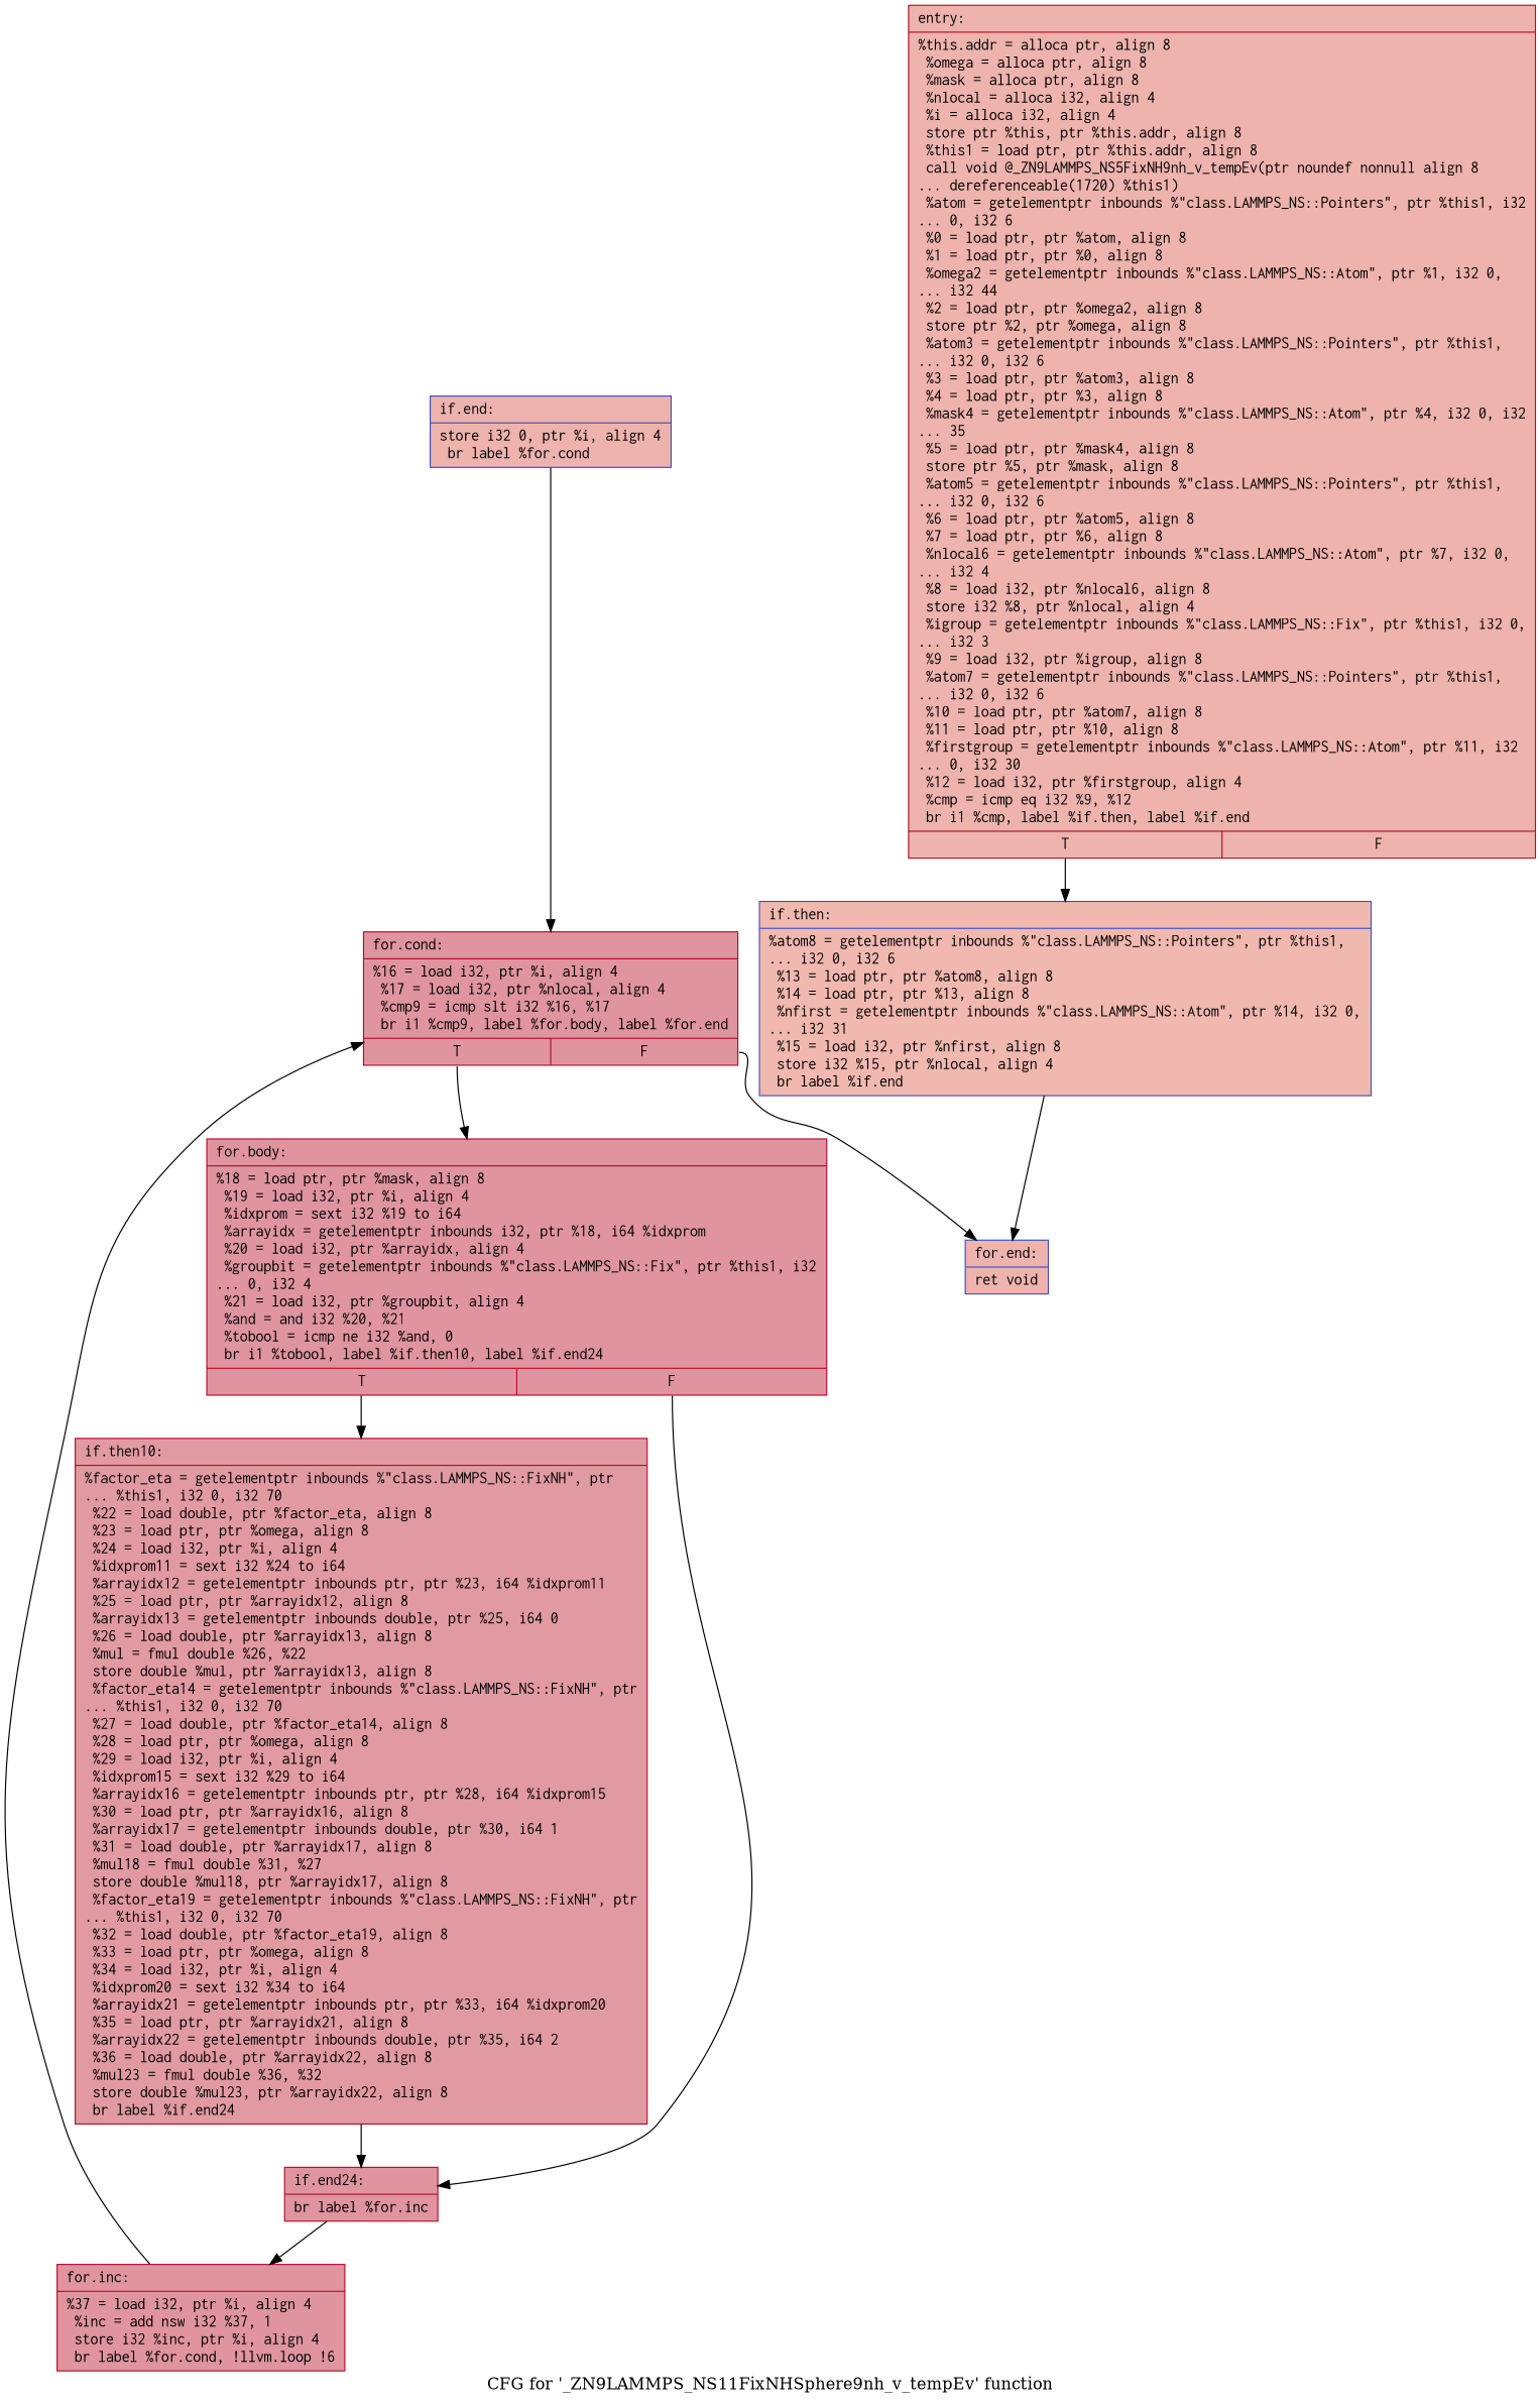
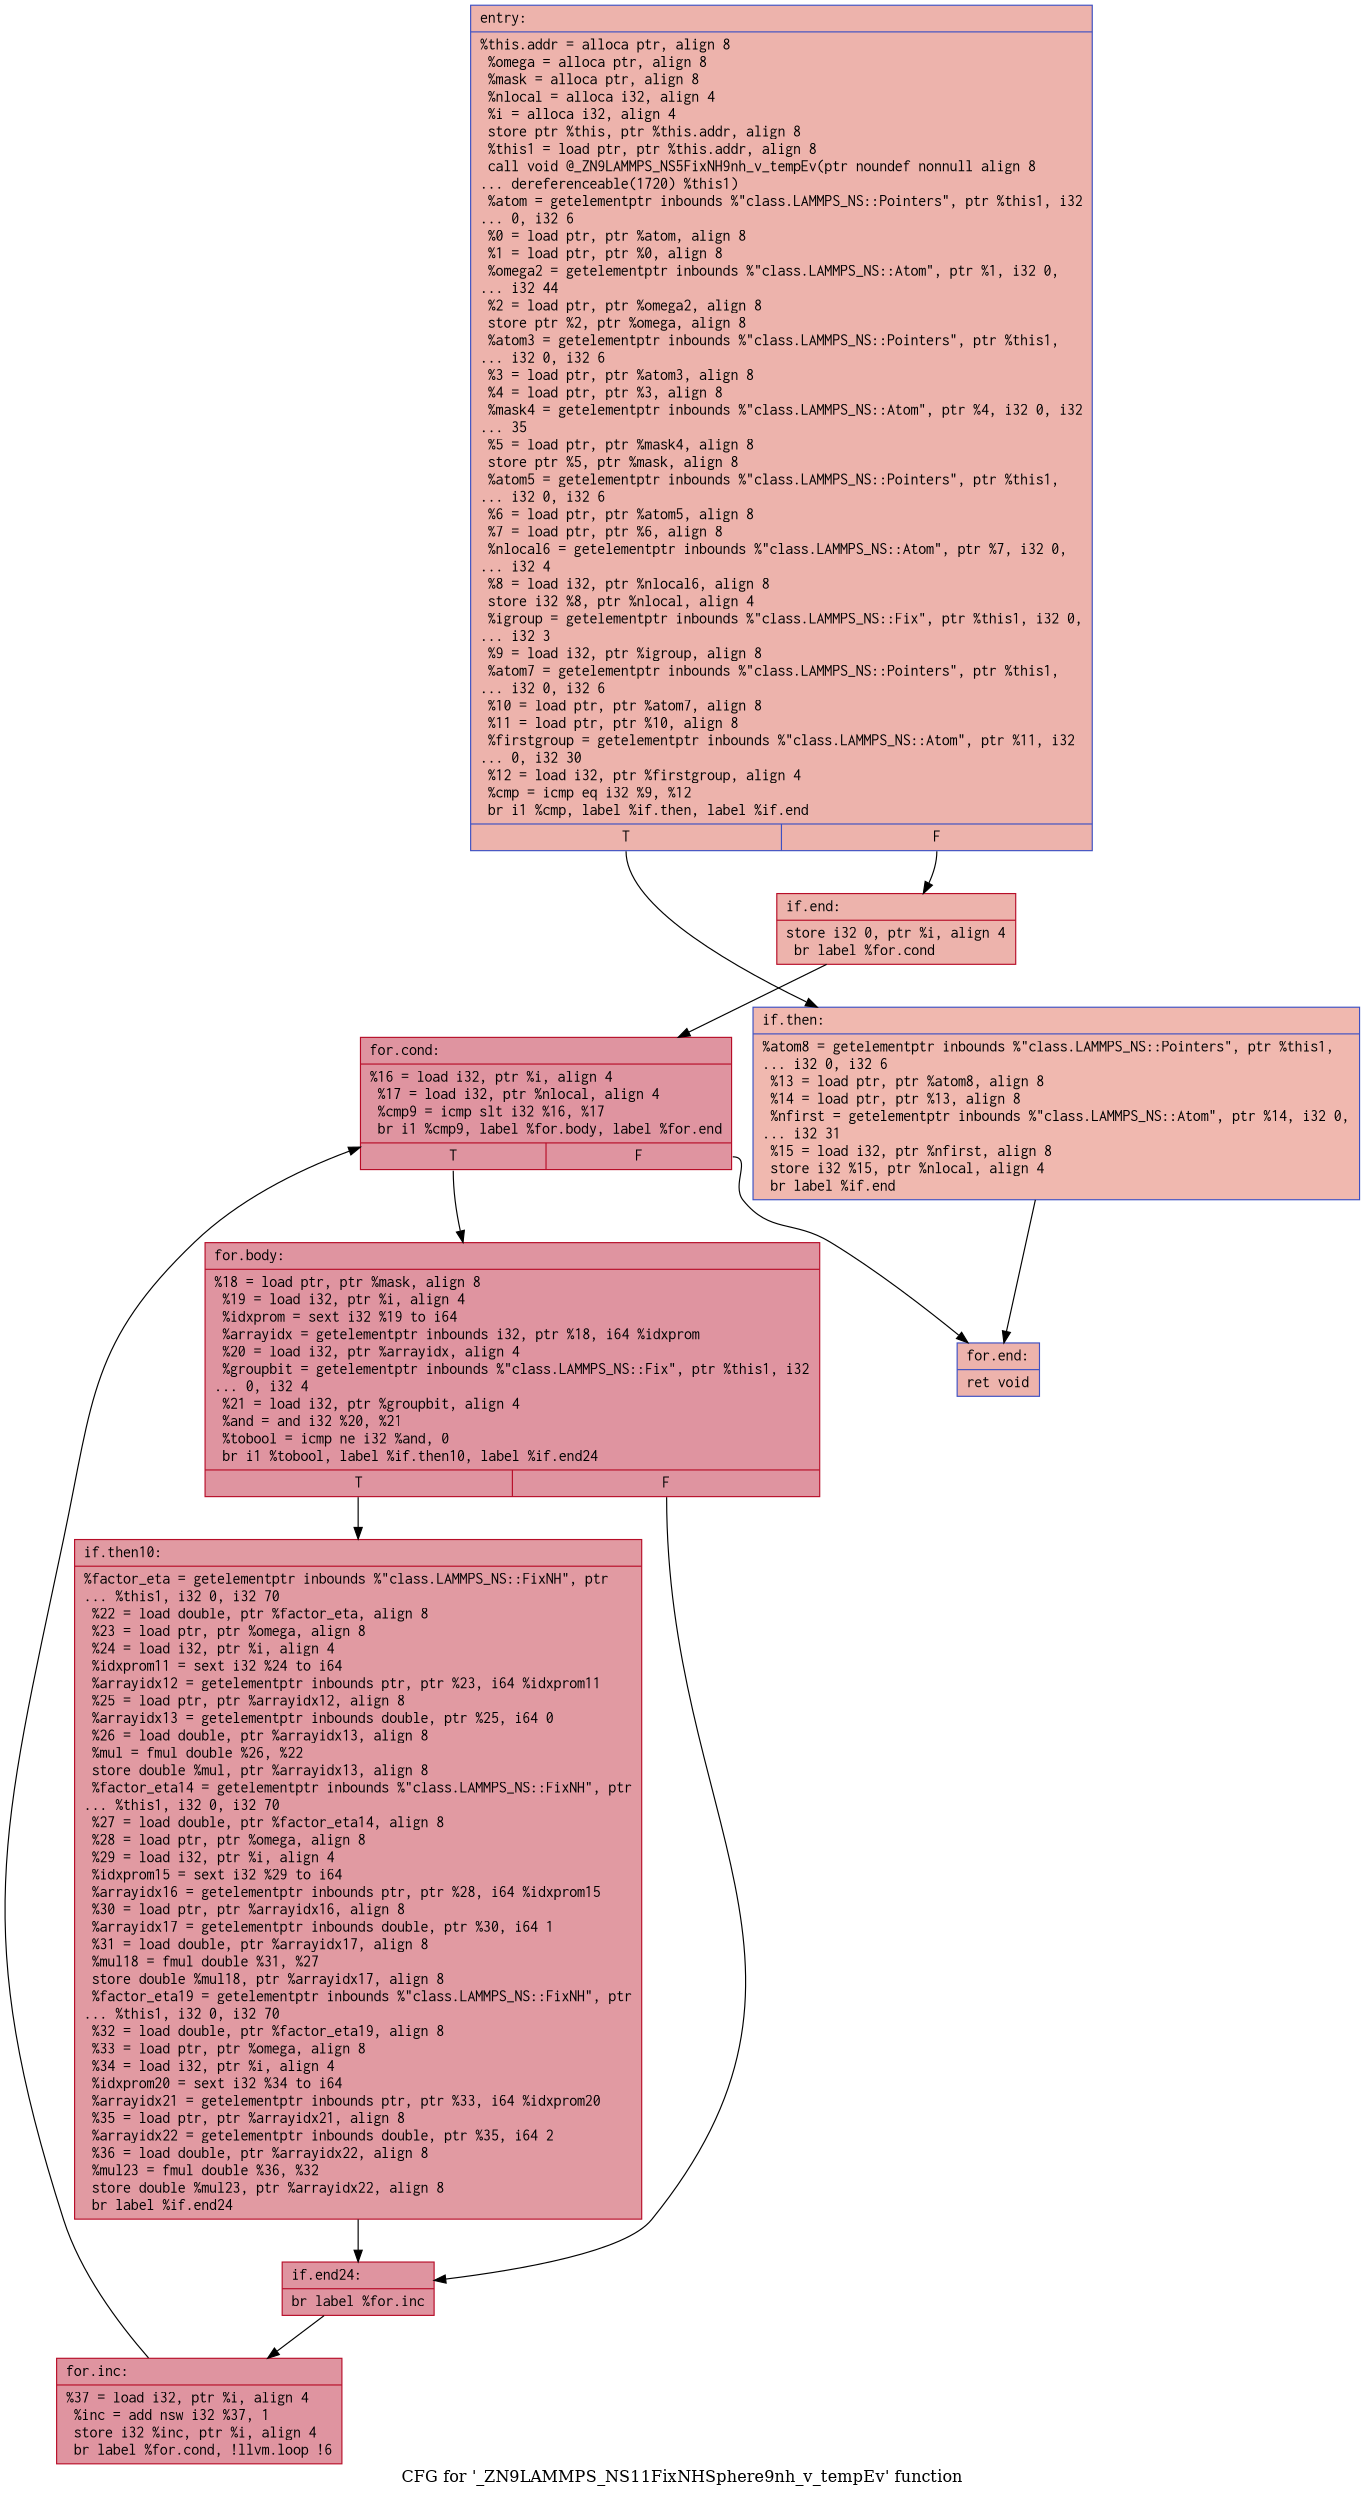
  digraph {
    label="CFG for '_ZN9LAMMPS_NS11FixNHSphere9nh_v_tempEv' function"
    node [color="#b70d28ff" fillcolor="#b70d2870" fontname=Courier shape=record style=filled]
-   n1 [fillcolor="#d6524470" label="{entry:\l|  %this.addr = alloca ptr, align 8\l  %omega = alloca ptr, align 8\l  %mask = alloca ptr, align 8\l  %nlocal = alloca i32, align 4\l  %i = alloca i32, align 4\l  store ptr %this, ptr %this.addr, align 8\l  %this1 = load ptr, ptr %this.addr, align 8\l  call void @_ZN9LAMMPS_NS5FixNH9nh_v_tempEv(ptr noundef nonnull align 8\l... dereferenceable(1720) %this1)\l  %atom = getelementptr inbounds %\"class.LAMMPS_NS::Pointers\", ptr %this1, i32\l... 0, i32 6\l  %0 = load ptr, ptr %atom, align 8\l  %1 = load ptr, ptr %0, align 8\l  %omega2 = getelementptr inbounds %\"class.LAMMPS_NS::Atom\", ptr %1, i32 0,\l... i32 44\l  %2 = load ptr, ptr %omega2, align 8\l  store ptr %2, ptr %omega, align 8\l  %atom3 = getelementptr inbounds %\"class.LAMMPS_NS::Pointers\", ptr %this1,\l... i32 0, i32 6\l  %3 = load ptr, ptr %atom3, align 8\l  %4 = load ptr, ptr %3, align 8\l  %mask4 = getelementptr inbounds %\"class.LAMMPS_NS::Atom\", ptr %4, i32 0, i32\l... 35\l  %5 = load ptr, ptr %mask4, align 8\l  store ptr %5, ptr %mask, align 8\l  %atom5 = getelementptr inbounds %\"class.LAMMPS_NS::Pointers\", ptr %this1,\l... i32 0, i32 6\l  %6 = load ptr, ptr %atom5, align 8\l  %7 = load ptr, ptr %6, align 8\l  %nlocal6 = getelementptr inbounds %\"class.LAMMPS_NS::Atom\", ptr %7, i32 0,\l... i32 4\l  %8 = load i32, ptr %nlocal6, align 8\l  store i32 %8, ptr %nlocal, align 4\l  %igroup = getelementptr inbounds %\"class.LAMMPS_NS::Fix\", ptr %this1, i32 0,\l... i32 3\l  %9 = load i32, ptr %igroup, align 8\l  %atom7 = getelementptr inbounds %\"class.LAMMPS_NS::Pointers\", ptr %this1,\l... i32 0, i32 6\l  %10 = load ptr, ptr %atom7, align 8\l  %11 = load ptr, ptr %10, align 8\l  %firstgroup = getelementptr inbounds %\"class.LAMMPS_NS::Atom\", ptr %11, i32\l... 0, i32 30\l  %12 = load i32, ptr %firstgroup, align 4\l  %cmp = icmp eq i32 %9, %12\l  br i1 %cmp, label %if.then, label %if.end\l|{<s0>T|<s1>F}}"]
+   n1 [color="#3d50c3ff" fillcolor="#d6524470" label="{entry:\l|  %this.addr = alloca ptr, align 8\l  %omega = alloca ptr, align 8\l  %mask = alloca ptr, align 8\l  %nlocal = alloca i32, align 4\l  %i = alloca i32, align 4\l  store ptr %this, ptr %this.addr, align 8\l  %this1 = load ptr, ptr %this.addr, align 8\l  call void @_ZN9LAMMPS_NS5FixNH9nh_v_tempEv(ptr noundef nonnull align 8\l... dereferenceable(1720) %this1)\l  %atom = getelementptr inbounds %\"class.LAMMPS_NS::Pointers\", ptr %this1, i32\l... 0, i32 6\l  %0 = load ptr, ptr %atom, align 8\l  %1 = load ptr, ptr %0, align 8\l  %omega2 = getelementptr inbounds %\"class.LAMMPS_NS::Atom\", ptr %1, i32 0,\l... i32 44\l  %2 = load ptr, ptr %omega2, align 8\l  store ptr %2, ptr %omega, align 8\l  %atom3 = getelementptr inbounds %\"class.LAMMPS_NS::Pointers\", ptr %this1,\l... i32 0, i32 6\l  %3 = load ptr, ptr %atom3, align 8\l  %4 = load ptr, ptr %3, align 8\l  %mask4 = getelementptr inbounds %\"class.LAMMPS_NS::Atom\", ptr %4, i32 0, i32\l... 35\l  %5 = load ptr, ptr %mask4, align 8\l  store ptr %5, ptr %mask, align 8\l  %atom5 = getelementptr inbounds %\"class.LAMMPS_NS::Pointers\", ptr %this1,\l... i32 0, i32 6\l  %6 = load ptr, ptr %atom5, align 8\l  %7 = load ptr, ptr %6, align 8\l  %nlocal6 = getelementptr inbounds %\"class.LAMMPS_NS::Atom\", ptr %7, i32 0,\l... i32 4\l  %8 = load i32, ptr %nlocal6, align 8\l  store i32 %8, ptr %nlocal, align 4\l  %igroup = getelementptr inbounds %\"class.LAMMPS_NS::Fix\", ptr %this1, i32 0,\l... i32 3\l  %9 = load i32, ptr %igroup, align 8\l  %atom7 = getelementptr inbounds %\"class.LAMMPS_NS::Pointers\", ptr %this1,\l... i32 0, i32 6\l  %10 = load ptr, ptr %atom7, align 8\l  %11 = load ptr, ptr %10, align 8\l  %firstgroup = getelementptr inbounds %\"class.LAMMPS_NS::Atom\", ptr %11, i32\l... 0, i32 30\l  %12 = load i32, ptr %firstgroup, align 4\l  %cmp = icmp eq i32 %9, %12\l  br i1 %cmp, label %if.then, label %if.end\l|{<s0>T|<s1>F}}"]
    n2 [color="#3d50c3ff" fillcolor="#dc5d4a70" label="{if.then:\l|  %atom8 = getelementptr inbounds %\"class.LAMMPS_NS::Pointers\", ptr %this1,\l... i32 0, i32 6\l  %13 = load ptr, ptr %atom8, align 8\l  %14 = load ptr, ptr %13, align 8\l  %nfirst = getelementptr inbounds %\"class.LAMMPS_NS::Atom\", ptr %14, i32 0,\l... i32 31\l  %15 = load i32, ptr %nfirst, align 8\l  store i32 %15, ptr %nlocal, align 4\l  br label %if.end\l}"]
-   n3 [color="#3d50c3ff" fillcolor="#d6524470" label="{if.end:\l|  store i32 0, ptr %i, align 4\l  br label %for.cond\l}"]
+   n3 [fillcolor="#d6524470" label="{if.end:\l|  store i32 0, ptr %i, align 4\l  br label %for.cond\l}"]
    n4 [color="#3d50c3ff" fillcolor="#d6524470" label="{for.end:\l|  ret void\l}"]
    n5 [label="{for.cond:\l|  %16 = load i32, ptr %i, align 4\l  %17 = load i32, ptr %nlocal, align 4\l  %cmp9 = icmp slt i32 %16, %17\l  br i1 %cmp9, label %for.body, label %for.end\l|{<s0>T|<s1>F}}"]
    n6 [label="{for.body:\l|  %18 = load ptr, ptr %mask, align 8\l  %19 = load i32, ptr %i, align 4\l  %idxprom = sext i32 %19 to i64\l  %arrayidx = getelementptr inbounds i32, ptr %18, i64 %idxprom\l  %20 = load i32, ptr %arrayidx, align 4\l  %groupbit = getelementptr inbounds %\"class.LAMMPS_NS::Fix\", ptr %this1, i32\l... 0, i32 4\l  %21 = load i32, ptr %groupbit, align 4\l  %and = and i32 %20, %21\l  %tobool = icmp ne i32 %and, 0\l  br i1 %tobool, label %if.then10, label %if.end24\l|{<s0>T|<s1>F}}"]
    n7 [fillcolor="#bb1b2c70" label="{if.then10:\l|  %factor_eta = getelementptr inbounds %\"class.LAMMPS_NS::FixNH\", ptr\l... %this1, i32 0, i32 70\l  %22 = load double, ptr %factor_eta, align 8\l  %23 = load ptr, ptr %omega, align 8\l  %24 = load i32, ptr %i, align 4\l  %idxprom11 = sext i32 %24 to i64\l  %arrayidx12 = getelementptr inbounds ptr, ptr %23, i64 %idxprom11\l  %25 = load ptr, ptr %arrayidx12, align 8\l  %arrayidx13 = getelementptr inbounds double, ptr %25, i64 0\l  %26 = load double, ptr %arrayidx13, align 8\l  %mul = fmul double %26, %22\l  store double %mul, ptr %arrayidx13, align 8\l  %factor_eta14 = getelementptr inbounds %\"class.LAMMPS_NS::FixNH\", ptr\l... %this1, i32 0, i32 70\l  %27 = load double, ptr %factor_eta14, align 8\l  %28 = load ptr, ptr %omega, align 8\l  %29 = load i32, ptr %i, align 4\l  %idxprom15 = sext i32 %29 to i64\l  %arrayidx16 = getelementptr inbounds ptr, ptr %28, i64 %idxprom15\l  %30 = load ptr, ptr %arrayidx16, align 8\l  %arrayidx17 = getelementptr inbounds double, ptr %30, i64 1\l  %31 = load double, ptr %arrayidx17, align 8\l  %mul18 = fmul double %31, %27\l  store double %mul18, ptr %arrayidx17, align 8\l  %factor_eta19 = getelementptr inbounds %\"class.LAMMPS_NS::FixNH\", ptr\l... %this1, i32 0, i32 70\l  %32 = load double, ptr %factor_eta19, align 8\l  %33 = load ptr, ptr %omega, align 8\l  %34 = load i32, ptr %i, align 4\l  %idxprom20 = sext i32 %34 to i64\l  %arrayidx21 = getelementptr inbounds ptr, ptr %33, i64 %idxprom20\l  %35 = load ptr, ptr %arrayidx21, align 8\l  %arrayidx22 = getelementptr inbounds double, ptr %35, i64 2\l  %36 = load double, ptr %arrayidx22, align 8\l  %mul23 = fmul double %36, %32\l  store double %mul23, ptr %arrayidx22, align 8\l  br label %if.end24\l}"]
    n8 [label="{if.end24:\l|  br label %for.inc\l}"]
    n9 [label="{for.inc:\l|  %37 = load i32, ptr %i, align 4\l  %inc = add nsw i32 %37, 1\l  store i32 %inc, ptr %i, align 4\l  br label %for.cond, !llvm.loop !6\l}"]
    n1 -> n2 [tailport=s0]
+   n1 -> n3 [tailport=s1]
    n2 -> n4
    n3 -> n5
    n5 -> n4 [tailport=s1]
    n5 -> n6 [tailport=s0]
    n6 -> n7 [tailport=s0]
    n6 -> n8 [tailport=s1]
    n7 -> n8
    n8 -> n9
    n9 -> n5
  }
